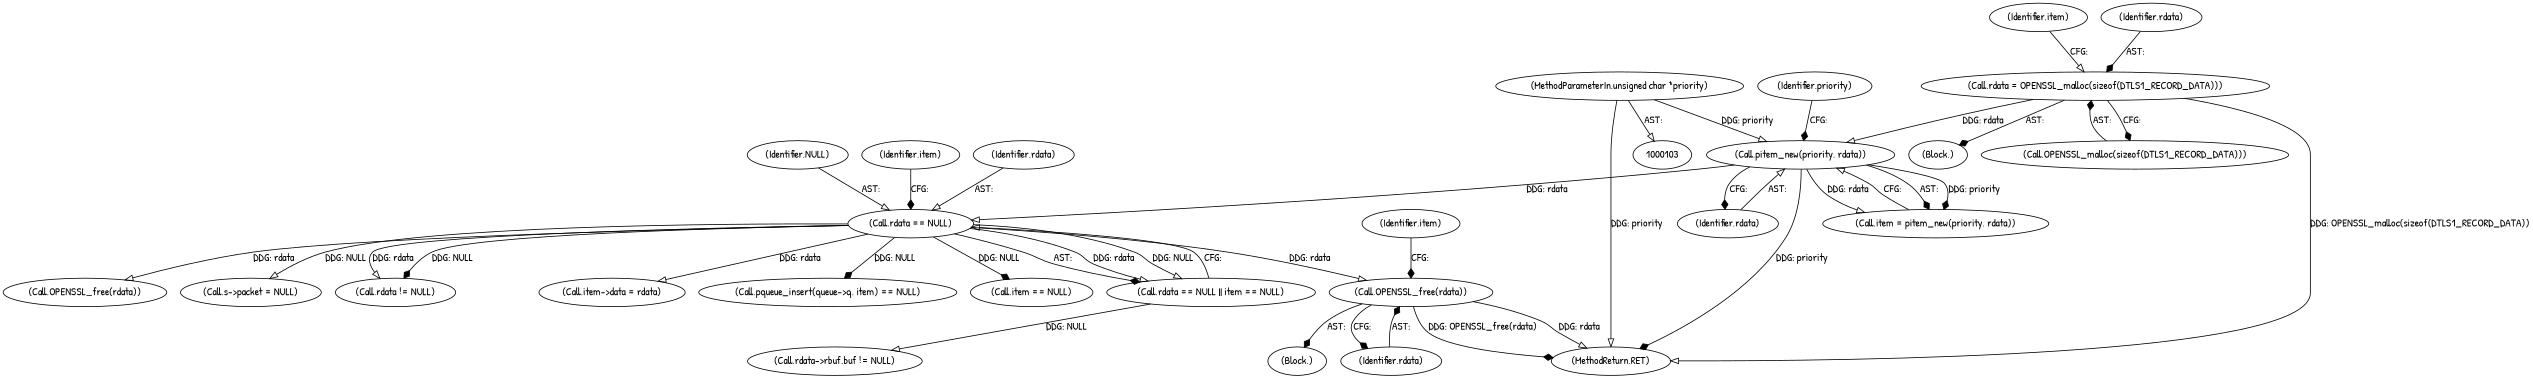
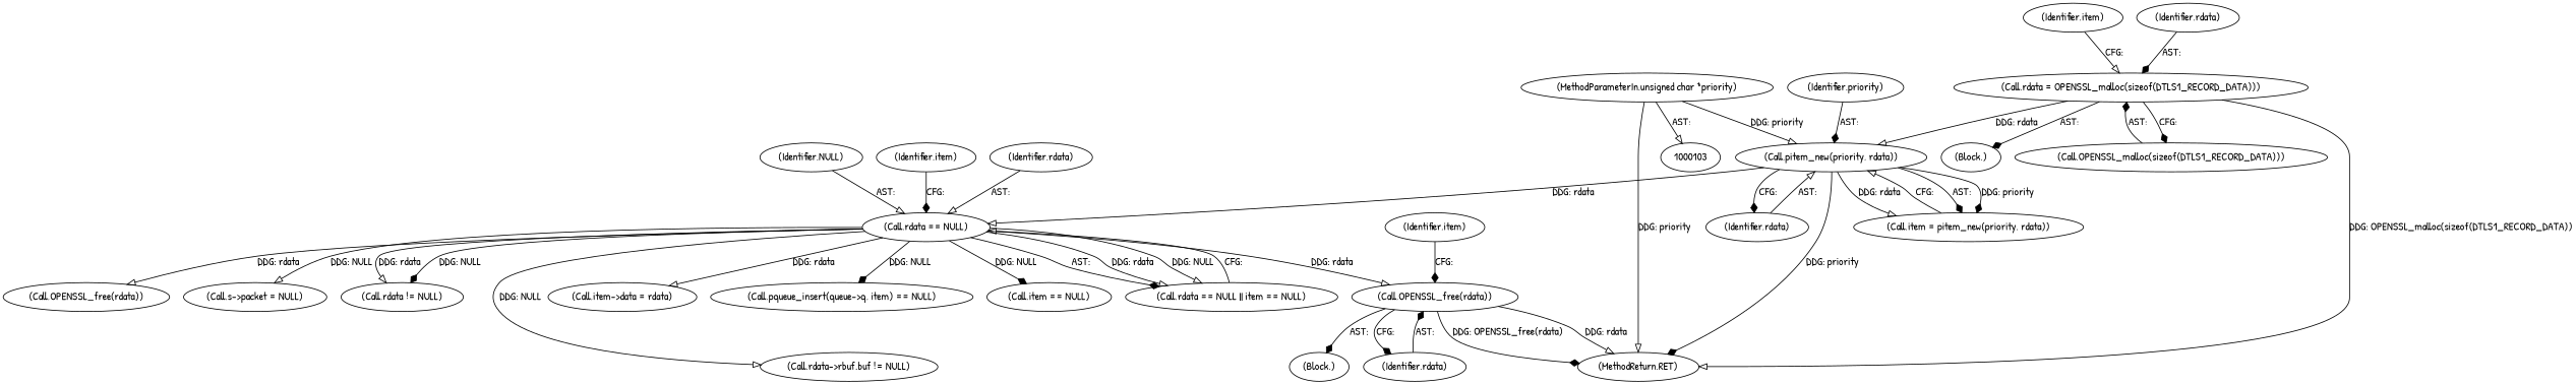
  digraph {
    fontname="Patrick Hand"
    node [fontname="Patrick Hand"]
    edge [arrowhead=onormal fontname="Patrick Hand"]
    n1 [label="(Call,OPENSSL_free(rdata))"]
    n2 [label="(MethodReturn,RET)"]
    n3 [label="(Block,)"]
    n4 [label="(Identifier,rdata)"]
    n5 [label="(Call,rdata == NULL)"]
    n6 [label="(Call,rdata->rbuf.buf != NULL)"]
    n7 [label="(Call,rdata == NULL || item == NULL)"]
    n8 [label="(Call,item->data = rdata)"]
    n9 [label="(Call,pqueue_insert(queue->q, item) == NULL)"]
    n10 [label="(Call,item == NULL)"]
    n11 [label="(Call,rdata != NULL)"]
    n12 [label="(Call,OPENSSL_free(rdata))"]
    n13 [label="(Call,s->packet = NULL)"]
    n14 [label="(Identifier,NULL)"]
    n15 [label="(Call,pitem_new(priority, rdata))"]
    n16 [label="(Call,item = pitem_new(priority, rdata))"]
    n17 [label="(Identifier,rdata)"]
    n18 [label="(MethodParameterIn,unsigned char *priority)"]
    1000103
    n20 [label="(Call,rdata = OPENSSL_malloc(sizeof(DTLS1_RECORD_DATA)))"]
    n21 [label="(Block,)"]
    n22 [label="(Call,OPENSSL_malloc(sizeof(DTLS1_RECORD_DATA)))"]
    n23 [label="(Identifier,item)"]
    n24 [label="(Identifier,rdata)"]
    n25 [label="(Identifier,priority)"]
    n26 [label="(Identifier,item)"]
    n27 [label="(Identifier,item)"]
    n28 [label="(Identifier,rdata)"]
    n1 -> n2 [label="DDG: rdata"]
    n1 -> n2 [arrowhead=diamond label="DDG: OPENSSL_free(rdata)"]
    n1 -> n3 [arrowhead=diamond label="AST: "]
    n1 -> n4 [arrowhead=diamond label="CFG: "]
    n4 -> n1 [arrowhead=diamond label="AST: "]
    n5 -> n1 [label="DDG: rdata"]
-   n7 -> n6 [label="DDG: NULL"]
+   n5 -> n6 [label="DDG: NULL"]
    n5 -> n7 [arrowhead=diamond label="AST: "]
    n5 -> n7 [label="DDG: rdata"]
    n5 -> n7 [label="DDG: NULL"]
    n5 -> n8 [label="DDG: rdata"]
    n5 -> n9 [arrowhead=diamond label="DDG: NULL"]
    n5 -> n10 [arrowhead=diamond label="DDG: NULL"]
    n5 -> n11 [label="DDG: rdata"]
    n5 -> n11 [arrowhead=diamond label="DDG: NULL"]
    n5 -> n12 [label="DDG: rdata"]
    n5 -> n13 [label="DDG: NULL"]
    n7 -> n5 [label="CFG: "]
    n14 -> n5 [label="AST: "]
    n15 -> n2 [arrowhead=diamond label="DDG: priority"]
    n15 -> n5 [label="DDG: rdata"]
    n15 -> n16 [arrowhead=diamond label="AST: "]
    n15 -> n16 [arrowhead=diamond label="DDG: priority"]
    n15 -> n16 [label="DDG: rdata"]
    n15 -> n17 [arrowhead=diamond label="CFG: "]
    n16 -> n15 [label="CFG: "]
    n17 -> n15 [label="AST: "]
    n18 -> n2 [label="DDG: priority"]
    n18 -> n15 [label="DDG: priority"]
    n18 -> 1000103 [label="AST: "]
    n20 -> n2 [label="DDG: OPENSSL_malloc(sizeof(DTLS1_RECORD_DATA))"]
    n20 -> n15 [label="DDG: rdata"]
    n20 -> n21 [arrowhead=diamond label="AST: "]
    n20 -> n22 [arrowhead=diamond label="CFG: "]
    n22 -> n20 [arrowhead=diamond label="AST: "]
    n23 -> n20 [label="CFG: "]
    n24 -> n20 [arrowhead=diamond label="AST: "]
-   n25 -> n15 [arrowhead=diamond label="CFG: "]
+   n25 -> n15 [arrowhead=diamond label="AST: "]
    n26 -> n1 [arrowhead=diamond label="CFG: "]
    n27 -> n5 [arrowhead=diamond label="CFG: "]
    n28 -> n5 [label="AST: "]
  }
